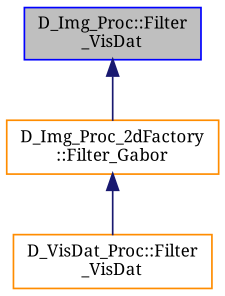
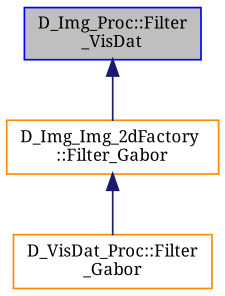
  digraph {
    fontname="Noto Serif"
    rankdir=TB
    node [color=darkorange fillcolor=white fontname="Noto Serif" fontsize=10 shape=record style=filled]
    edge [color=midnightblue dir=back fontname="Noto Serif" fontsize=10 labelfontname=Helvetica labelfontsize=10 style=solid]
    n1 [color=blue fillcolor=grey75 fontcolor=black height=0.2 label="D_Img_Proc::Filter\l_VisDat" width=0.4]
-   n2 [height=0.2 label="D_Img_Proc_2dFactory\l::Filter_Gabor" width=0.4]
-   n3 [height=0.2 label="D_VisDat_Proc::Filter\l_VisDat" width=0.4]
+   n2 [height=0.2 label="D_Img_Img_2dFactory\l::Filter_Gabor" width=0.4]
+   n3 [height=0.2 label="D_VisDat_Proc::Filter\l_Gabor" width=0.4]
    n1 -> n2
    n2 -> n3
  }
